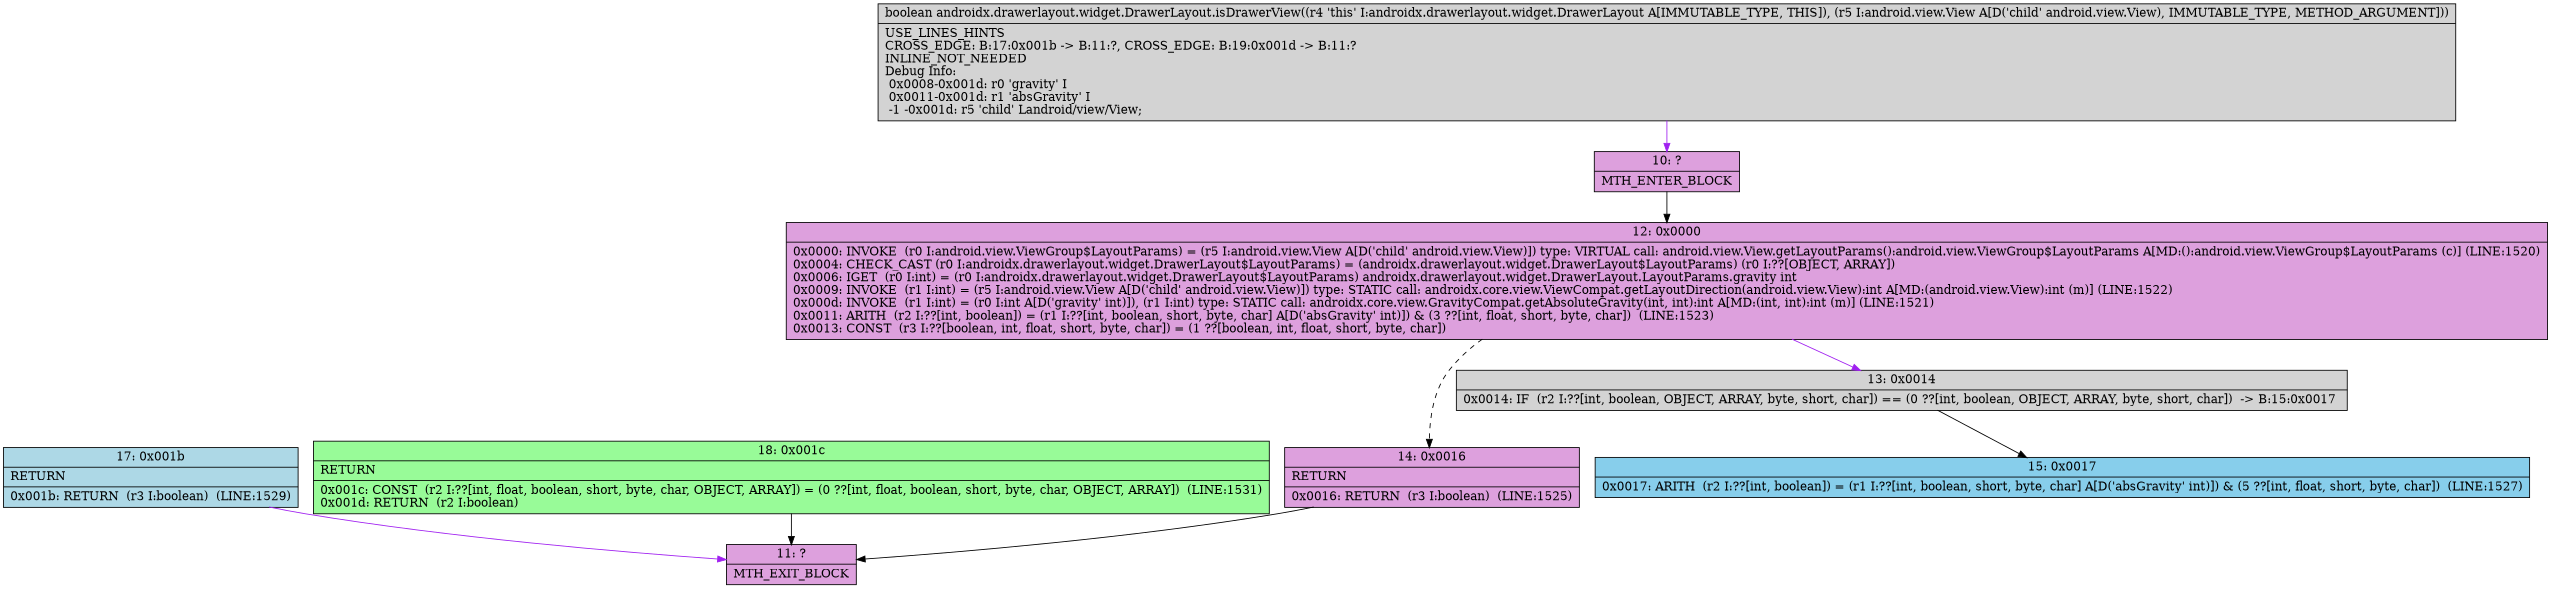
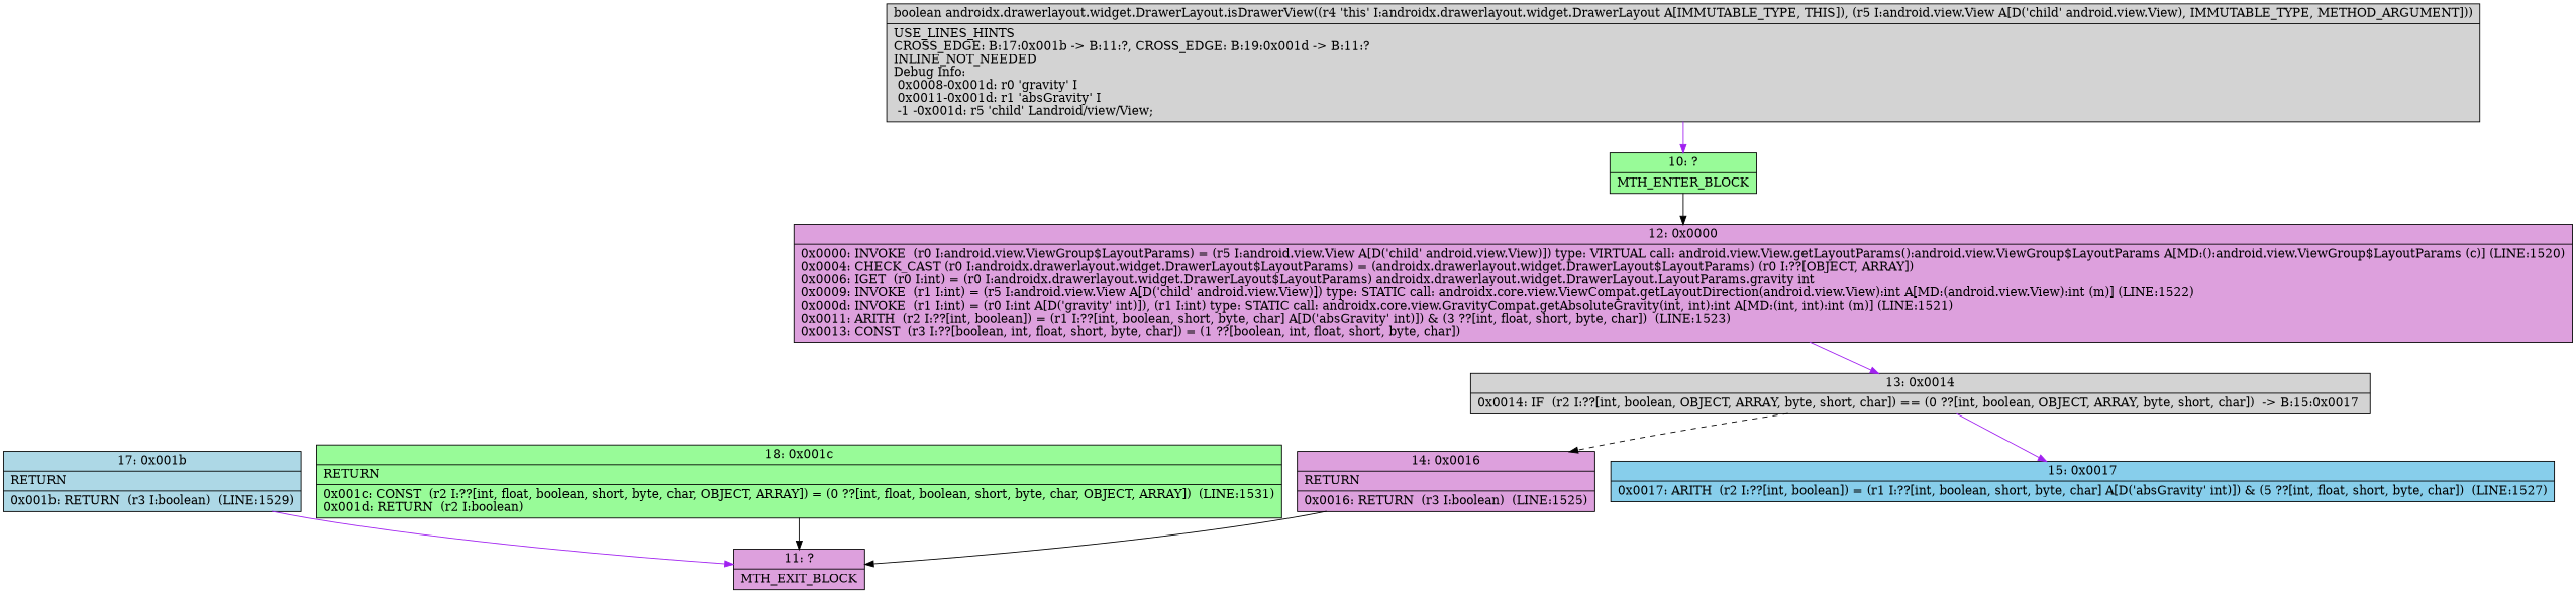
  digraph {
    node [fillcolor=plum shape=record style=filled]
    edge [color=black]
-   n1 [label="{10\:\ ?|MTH_ENTER_BLOCK\l}"]
+   n1 [fillcolor=palegreen label="{10\:\ ?|MTH_ENTER_BLOCK\l}"]
    n2 [label="{12\:\ 0x0000|0x0000: INVOKE  (r0 I:android.view.ViewGroup$LayoutParams) = (r5 I:android.view.View A[D('child' android.view.View)]) type: VIRTUAL call: android.view.View.getLayoutParams():android.view.ViewGroup$LayoutParams A[MD:():android.view.ViewGroup$LayoutParams (c)] (LINE:1520)\l0x0004: CHECK_CAST (r0 I:androidx.drawerlayout.widget.DrawerLayout$LayoutParams) = (androidx.drawerlayout.widget.DrawerLayout$LayoutParams) (r0 I:??[OBJECT, ARRAY]) \l0x0006: IGET  (r0 I:int) = (r0 I:androidx.drawerlayout.widget.DrawerLayout$LayoutParams) androidx.drawerlayout.widget.DrawerLayout.LayoutParams.gravity int \l0x0009: INVOKE  (r1 I:int) = (r5 I:android.view.View A[D('child' android.view.View)]) type: STATIC call: androidx.core.view.ViewCompat.getLayoutDirection(android.view.View):int A[MD:(android.view.View):int (m)] (LINE:1522)\l0x000d: INVOKE  (r1 I:int) = (r0 I:int A[D('gravity' int)]), (r1 I:int) type: STATIC call: androidx.core.view.GravityCompat.getAbsoluteGravity(int, int):int A[MD:(int, int):int (m)] (LINE:1521)\l0x0011: ARITH  (r2 I:??[int, boolean]) = (r1 I:??[int, boolean, short, byte, char] A[D('absGravity' int)]) & (3 ??[int, float, short, byte, char])  (LINE:1523)\l0x0013: CONST  (r3 I:??[boolean, int, float, short, byte, char]) = (1 ??[boolean, int, float, short, byte, char]) \l}"]
    n3 [fillcolor=lightgrey label="{13\:\ 0x0014|0x0014: IF  (r2 I:??[int, boolean, OBJECT, ARRAY, byte, short, char]) == (0 ??[int, boolean, OBJECT, ARRAY, byte, short, char])  \-\> B:15:0x0017 \l}"]
    n4 [label="{14\:\ 0x0016|RETURN\l|0x0016: RETURN  (r3 I:boolean)  (LINE:1525)\l}"]
    n5 [fillcolor=skyblue label="{15\:\ 0x0017|0x0017: ARITH  (r2 I:??[int, boolean]) = (r1 I:??[int, boolean, short, byte, char] A[D('absGravity' int)]) & (5 ??[int, float, short, byte, char])  (LINE:1527)\l}"]
    n6 [label="{11\:\ ?|MTH_EXIT_BLOCK\l}"]
    n7 [fillcolor=lightblue label="{17\:\ 0x001b|RETURN\l|0x001b: RETURN  (r3 I:boolean)  (LINE:1529)\l}"]
    n8 [fillcolor=palegreen label="{18\:\ 0x001c|RETURN\l|0x001c: CONST  (r2 I:??[int, float, boolean, short, byte, char, OBJECT, ARRAY]) = (0 ??[int, float, boolean, short, byte, char, OBJECT, ARRAY])  (LINE:1531)\l0x001d: RETURN  (r2 I:boolean) \l}"]
    n9 [fillcolor=lightgrey label="{boolean androidx.drawerlayout.widget.DrawerLayout.isDrawerView((r4 'this' I:androidx.drawerlayout.widget.DrawerLayout A[IMMUTABLE_TYPE, THIS]), (r5 I:android.view.View A[D('child' android.view.View), IMMUTABLE_TYPE, METHOD_ARGUMENT]))  | USE_LINES_HINTS\lCROSS_EDGE: B:17:0x001b \-\> B:11:?, CROSS_EDGE: B:19:0x001d \-\> B:11:?\lINLINE_NOT_NEEDED\lDebug Info:\l  0x0008\-0x001d: r0 'gravity' I\l  0x0011\-0x001d: r1 'absGravity' I\l  \-1 \-0x001d: r5 'child' Landroid\/view\/View;\l}"]
    n1 -> n2
    n2 -> n3 [color=purple]
-   n2 -> n4 [style=dashed]
-   n3 -> n5
+   n3 -> n4 [style=dashed]
+   n3 -> n5 [color=purple]
    n4 -> n6
    n7 -> n6 [color=purple]
    n8 -> n6
    n9 -> n1 [color=purple]
  }
